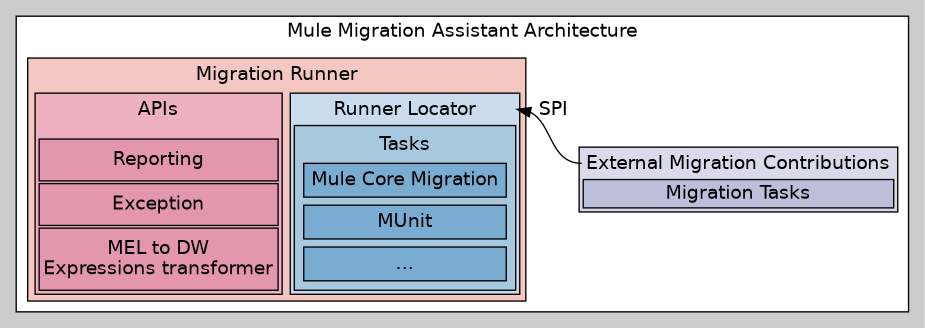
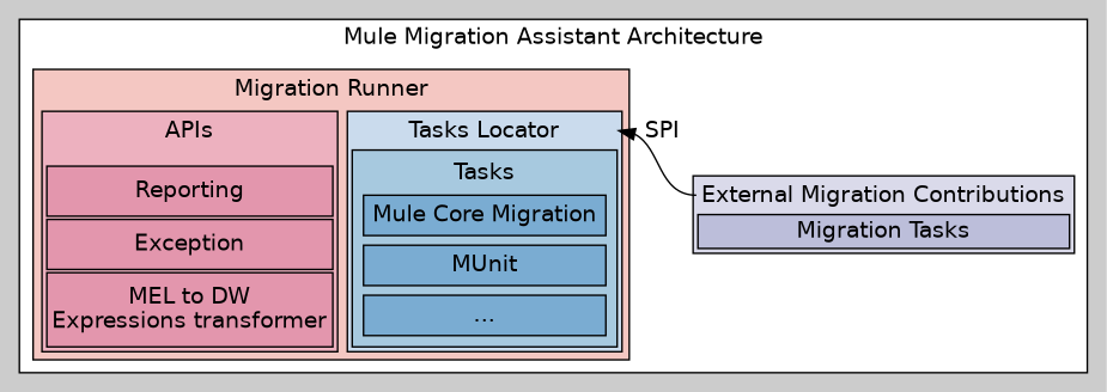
  digraph {
    bgcolor="#CCCCCC"
    fontname=helvetica
    fontsize=14
    node [fontname=helvetica fontsize=14 shape=plain]
    edge [fontname=helvetica fontsize=14]
    n1 [label=<<table border='1' bgcolor='#DADAEA'>                 <tr>                     <td port='title' border='0' colspan='1' valign='top'>External Migration Contributions</td>                 </tr>                 <tr>                     <td port='tasks' border='1' bgcolor='#BCBEDA'>Migration Tasks</td>                 </tr>             </table>>]
-   n2 [label=<<table border='1' bgcolor='#F4C7C2'> // Runner                 <tr> // TITLE                     <td port='title' border='0' colspan='2' valign='top'>Migration Runner</td>                 </tr>                  <tr>                     <td border='0'>                         <table border='1' bgcolor='#EDB1BF'> // APIS                             <tr> // TITLE                                 <td border='0' valign='top'>APIs</td>                             </tr>                              // APIS LIST                             <tr>                                 <td border='1' bgcolor='#E396AD'>Reporting</td>                             </tr>                             <tr>                                 <td border='1' bgcolor='#E396AD'>Exception</td>                             </tr>                             <tr>                                 <td border='1' bgcolor='#E396AD'>MEL to DW<BR/>Expressions transformer<BR/></td>                             </tr>                         </table>                     </td>                      <td border='0'>                         <table border='1' bgcolor='#CADBED'> // Tasks                             <tr> // TITLE                                 <td port='locator' border='0' colspan='1' valign='top'>Runner Locator</td>                             </tr>                             <tr> // APPS                                <td border='1' bgcolor='#A7C9DF'>                                    <table border='0'>                                        <tr> // TITLE                                            <td border='0' colspan='1' valign='top'>Tasks</td>                                        </tr>                                         // APPS LIST                                        <tr>                                             <td>                                                 <table border='1' bgcolor='#7AACD2'>                                                    <tr> // APP NAME                                                        <td border='0' colspan='2' valign="top">Mule Core Migration</td>                                                    </tr>                                                 </table>                                             </td>                                        </tr>                                        <tr>                                            <td>                                                <table border='1' bgcolor='#7AACD2'>                                                   <tr> // APP NAME                                                       <td border='0' colspan='2' valign="top">MUnit</td>                                                   </tr>                                                </table>                                            </td>                                       </tr>                                       <tr>                                          <td>                                              <table border='1' bgcolor='#7AACD2'>                                                 <tr> // APP NAME                                                     <td border='0' colspan='2' valign="top">...</td>                                                 </tr>                                              </table>                                          </td>                                     </tr>                                    </table>                                </td>                             </tr>                         </table>                     </td>                 </tr>             </table>>]
+   n2 [label=<<table border='1' bgcolor='#F4C7C2'> // Runner                 <tr> // TITLE                     <td port='title' border='0' colspan='2' valign='top'>Migration Runner</td>                 </tr>                  <tr>                     <td border='0'>                         <table border='1' bgcolor='#EDB1BF'> // APIS                             <tr> // TITLE                                 <td border='0' valign='top'>APIs</td>                             </tr>                              // APIS LIST                             <tr>                                 <td border='1' bgcolor='#E396AD'>Reporting</td>                             </tr>                             <tr>                                 <td border='1' bgcolor='#E396AD'>Exception</td>                             </tr>                             <tr>                                 <td border='1' bgcolor='#E396AD'>MEL to DW<BR/>Expressions transformer<BR/></td>                             </tr>                         </table>                     </td>                      <td border='0'>                         <table border='1' bgcolor='#CADBED'> // Tasks                             <tr> // TITLE                                 <td port='locator' border='0' colspan='1' valign='top'>Tasks Locator</td>                             </tr>                             <tr> // APPS                                <td border='1' bgcolor='#A7C9DF'>                                    <table border='0'>                                        <tr> // TITLE                                            <td border='0' colspan='1' valign='top'>Tasks</td>                                        </tr>                                         // APPS LIST                                        <tr>                                             <td>                                                 <table border='1' bgcolor='#7AACD2'>                                                    <tr> // APP NAME                                                        <td border='0' colspan='2' valign="top">Mule Core Migration</td>                                                    </tr>                                                 </table>                                             </td>                                        </tr>                                        <tr>                                            <td>                                                <table border='1' bgcolor='#7AACD2'>                                                   <tr> // APP NAME                                                       <td border='0' colspan='2' valign="top">MUnit</td>                                                   </tr>                                                </table>                                            </td>                                       </tr>                                       <tr>                                          <td>                                              <table border='1' bgcolor='#7AACD2'>                                                 <tr> // APP NAME                                                     <td border='0' colspan='2' valign="top">...</td>                                                 </tr>                                              </table>                                          </td>                                     </tr>                                    </table>                                </td>                             </tr>                         </table>                     </td>                 </tr>             </table>>]
    subgraph cluster_1 {
      bgcolor="#FFFFFF"
      label="Mule Migration Assistant Architecture"
      rankdir=LR
      subgraph sub_2 {
        bgcolor="#FFFFFF"
        label="Mule Migration Assistant Architecture"
        rank=same
        rankdir=LR
        n1
        n2
      }
    }
    n1 -> n2 [headport="locator:e" label=SPI tailport="title:w"]
    n2 -> n1 [style=invis weight=99999]
  }
